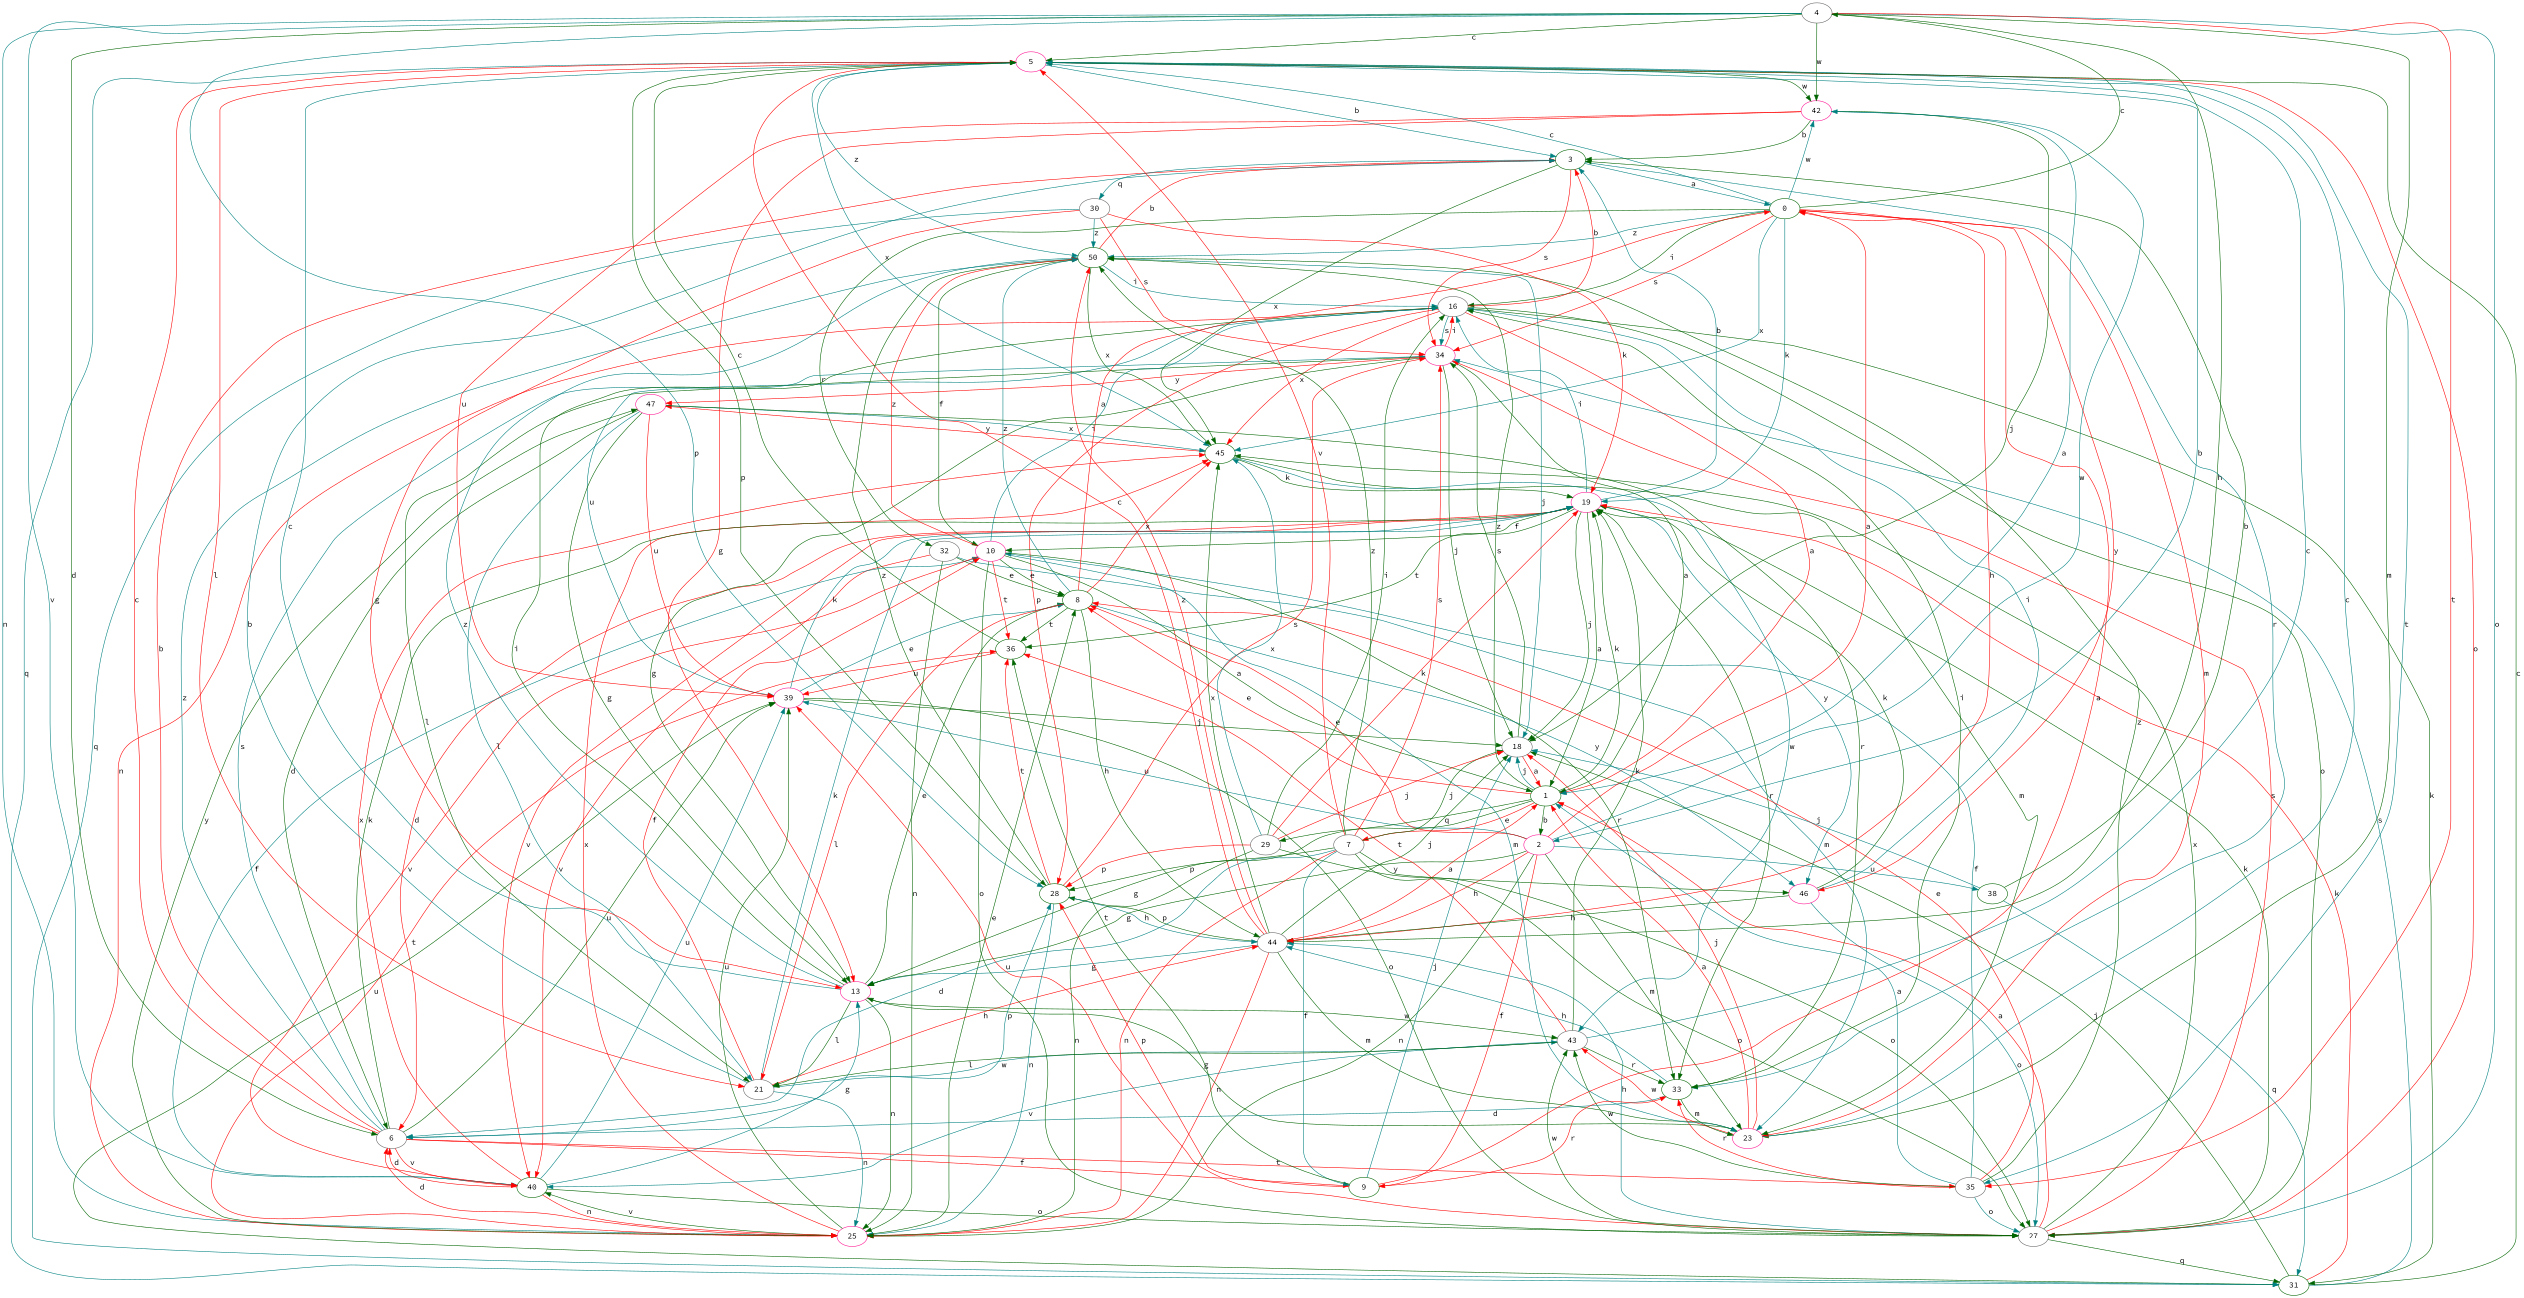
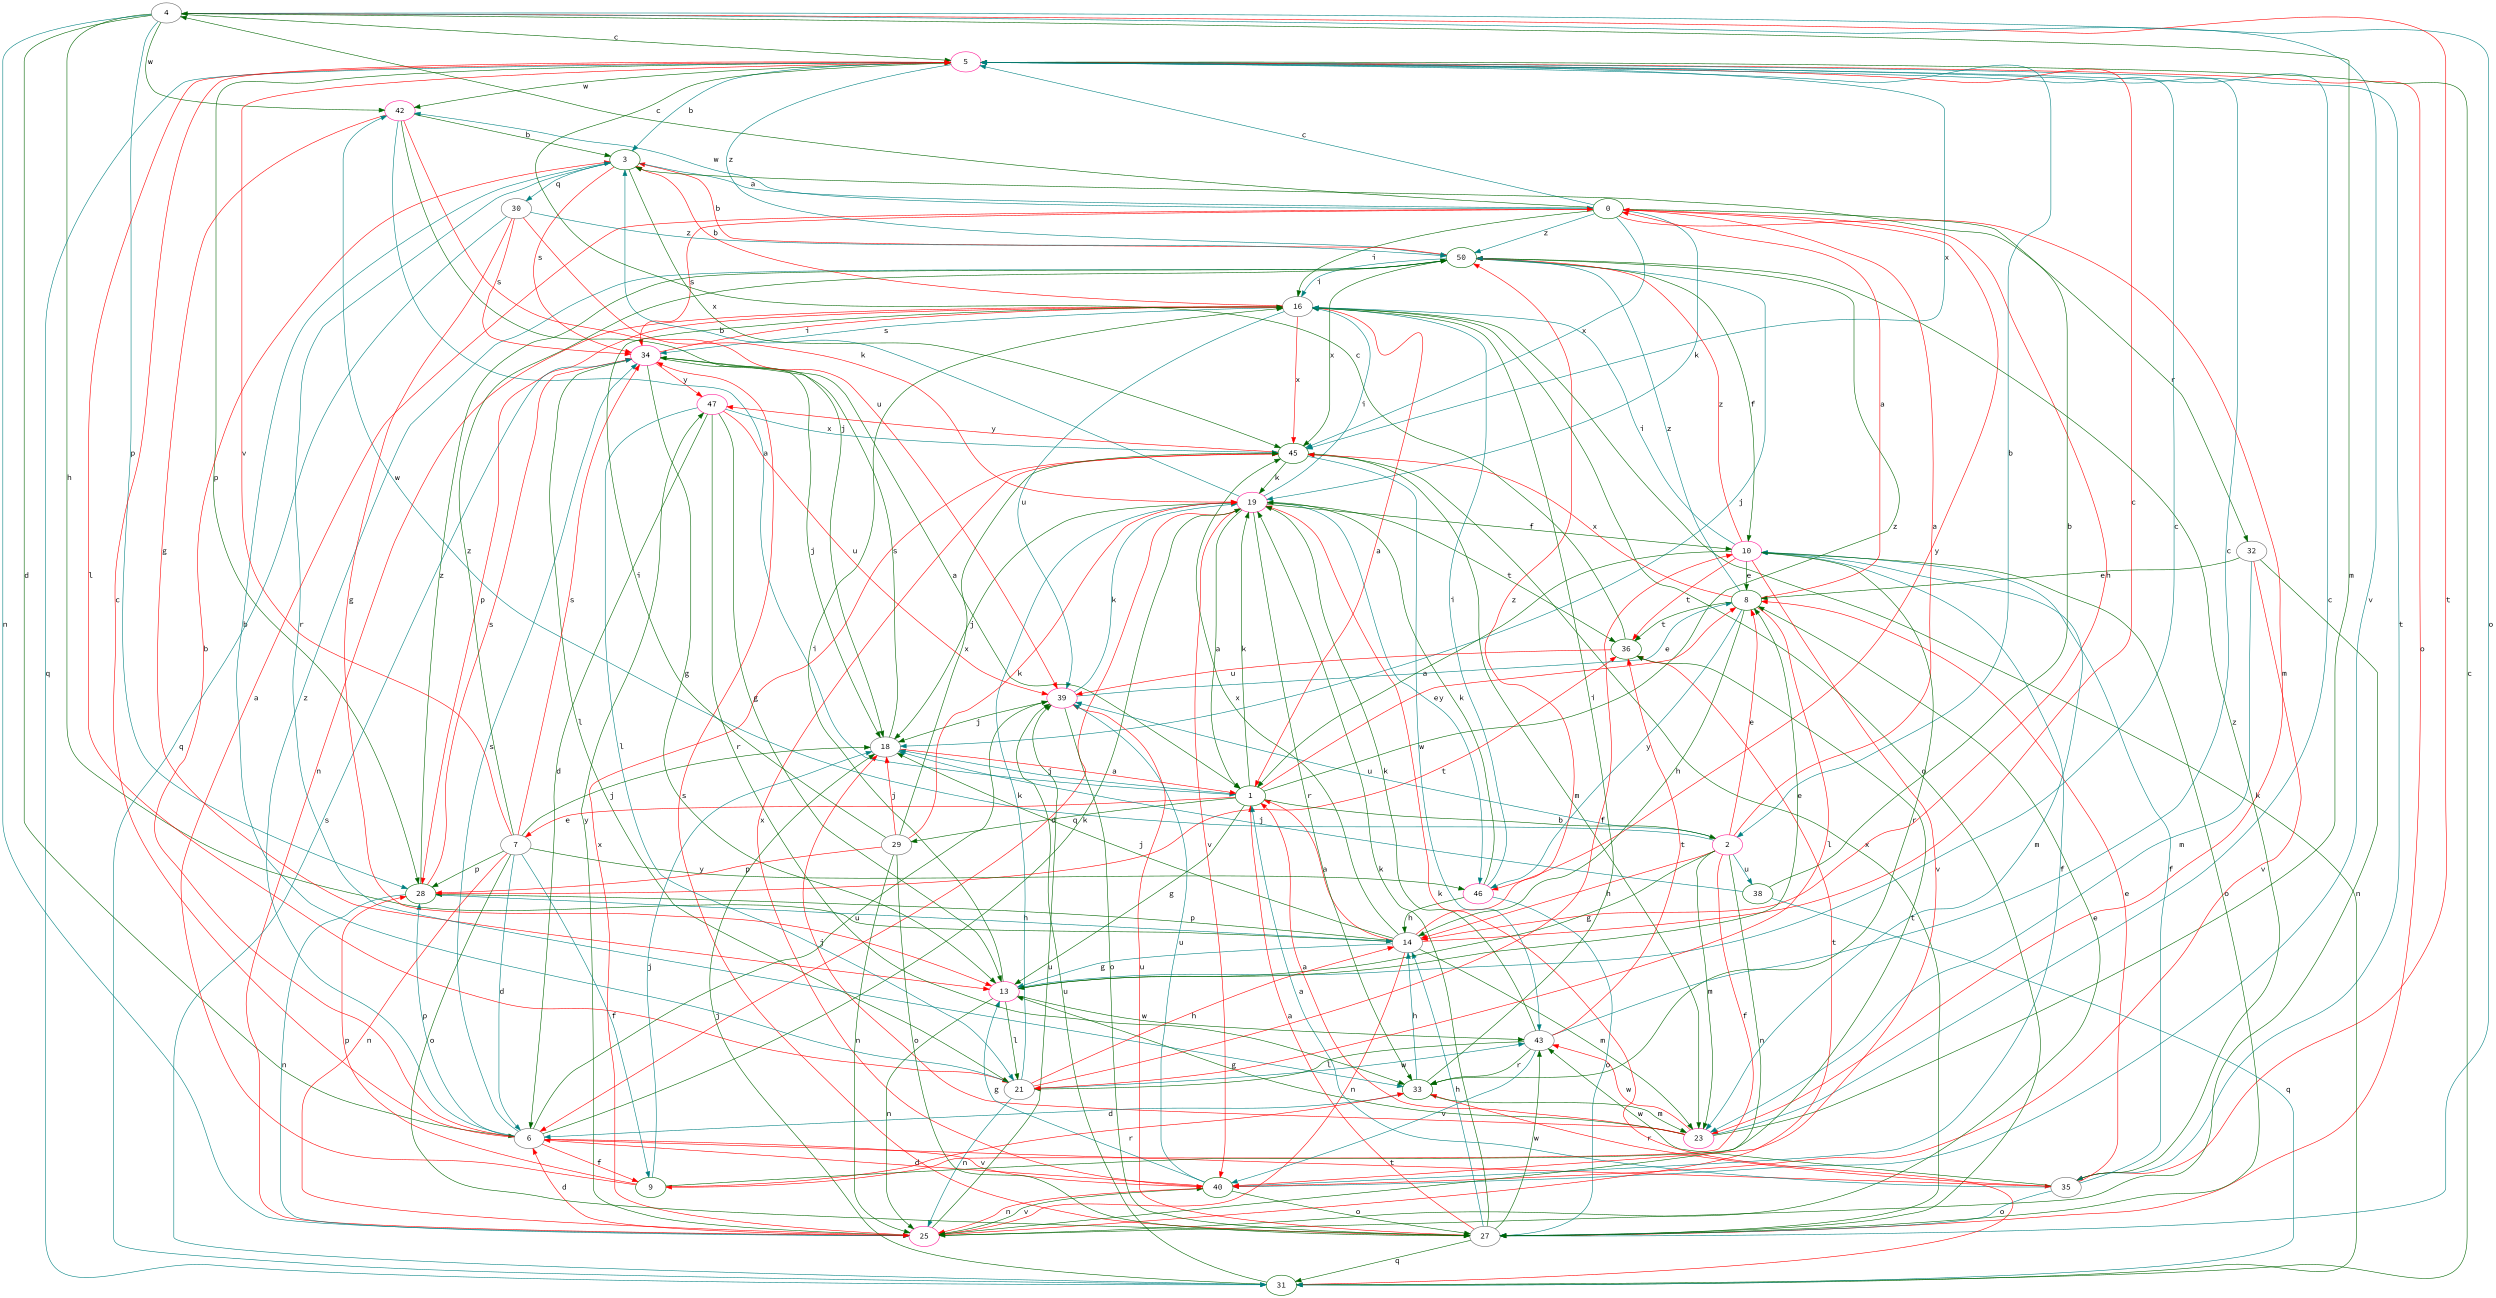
  strict digraph {
    fontname="Source Code Pro"
    node [color=gray40 fontname="Source Code Pro"]
    edge [color=darkgreen fontname="Source Code Pro"]
    4
    0 [color=darkgreen]
    5 [color=deeppink]
-   14 [label=44]
+   14
    16
    19 [color=deeppink]
    23 [color=deeppink]
    32
    34 [color=deeppink]
    42 [color=deeppink]
    45 [color=darkgreen]
    46 [color=deeppink]
    50 [color=darkgreen]
    25 [color=deeppink]
    6
    27
    28 [color=darkgreen]
    35
    40 [color=darkgreen]
    2 [color=deeppink]
    3 [color=darkgreen]
    21
    31 [color=darkgreen]
    1 [color=darkgreen]
    13 [color=deeppink]
    18
    39 [color=deeppink]
    33 [color=darkgreen]
    36 [color=darkgreen]
    10 [color=deeppink]
    43
    8 [color=darkgreen]
    47 [color=deeppink]
    7
    29
    9 [color=darkgreen]
    38 [color=darkgreen]
    30
    4 -> 5 [label=c]
    4 -> 14 [label=h]
-   4 -> 23 [label=m]
+   23 -> 4 [label=m]
    4 -> 42 [label=w]
    4 -> 25 [color=teal label=n]
    4 -> 6 [label=d]
    4 -> 27 [color=teal label=o]
    4 -> 28 [color=teal label=p]
    4 -> 35 [color=red label=t]
    4 -> 40 [color=teal label=v]
    0 -> 4 [label=c]
    0 -> 5 [color=teal label=c]
    0 -> 14 [color=red label=h]
    0 -> 16 [label=i]
    0 -> 19 [color=teal label=k]
    0 -> 23 [color=red label=m]
    0 -> 32 [label=r]
    0 -> 34 [color=red label=s]
    0 -> 42 [color=teal label=w]
    0 -> 45 [color=teal label=x]
    0 -> 46 [color=red label=y]
    0 -> 50 [color=teal label=z]
    5 -> 42 [label=w]
    5 -> 45 [color=teal label=x]
    5 -> 50 [color=teal label=z]
    5 -> 27 [color=red label=o]
    5 -> 28 [label=p]
    5 -> 35 [color=teal label=t]
    5 -> 2 [color=teal label=b]
    5 -> 3 [color=teal label=b]
    5 -> 21 [color=red label=l]
    5 -> 31 [color=teal label=q]
    14 -> 5 [color=red label=c]
    14 -> 23 [label=m]
    14 -> 45 [label=x]
    14 -> 50 [color=red label=z]
    14 -> 25 [color=red label=n]
    14 -> 28 [label=p]
    14 -> 1 [color=red label=a]
    14 -> 13 [color=teal label=g]
    14 -> 18 [label=j]
    16 -> 34 [color=teal label=s]
    16 -> 45 [color=red label=x]
    16 -> 25 [color=red label=n]
    16 -> 27 [label=o]
    16 -> 28 [color=red label=p]
    16 -> 3 [color=red label=b]
    16 -> 31 [label=k]
    16 -> 1 [color=red label=a]
    16 -> 39 [color=teal label=u]
    19 -> 16 [color=teal label=i]
    19 -> 46 [color=teal label=y]
    19 -> 6 [color=red label=d]
    19 -> 40 [color=red label=v]
    19 -> 3 [color=teal label=b]
    19 -> 1 [label=a]
    19 -> 18 [label=j]
    19 -> 33 [label=r]
    19 -> 36 [label=t]
    19 -> 10 [label=f]
    23 -> 5 [color=teal label=c]
    23 -> 1 [color=red label=a]
    23 -> 13 [label=g]
    23 -> 18 [color=red label=j]
    23 -> 43 [color=red label=w]
    32 -> 23 [color=teal label=m]
    32 -> 25 [label=n]
    32 -> 40 [color=red label=v]
    32 -> 8 [label=e]
    34 -> 16 [color=red label=i]
    34 -> 21 [label=l]
    34 -> 1 [label=a]
    34 -> 13 [label=g]
    34 -> 18 [label=j]
    34 -> 47 [color=red label=y]
    42 -> 3 [label=b]
    42 -> 1 [color=teal label=a]
    42 -> 13 [color=red label=g]
    42 -> 18 [label=j]
    42 -> 39 [color=red label=u]
    45 -> 19 [label=k]
    45 -> 23 [label=m]
    45 -> 43 [color=teal label=w]
    45 -> 47 [color=red label=y]
    46 -> 14 [label=h]
    46 -> 16 [color=teal label=i]
    46 -> 19 [label=k]
    46 -> 27 [color=teal label=o]
    50 -> 16 [color=teal label=i]
    50 -> 45 [label=x]
    50 -> 3 [color=red label=b]
    50 -> 18 [color=teal label=j]
    50 -> 10 [label=f]
    25 -> 45 [color=red label=x]
    25 -> 6 [color=red label=d]
    25 -> 40 [label=v]
    25 -> 39 [label=u]
    25 -> 36 [color=red label=t]
    25 -> 8 [label=e]
    25 -> 47 [label=y]
    6 -> 5 [color=red label=c]
    6 -> 19 [label=k]
    6 -> 34 [color=teal label=s]
    6 -> 50 [color=teal label=z]
    6 -> 28 [color=teal label=p]
    6 -> 35 [color=red label=t]
    6 -> 40 [color=red label=v]
    6 -> 3 [color=red label=b]
    6 -> 39 [label=u]
    6 -> 9 [color=red label=f]
    27 -> 14 [color=teal label=h]
    27 -> 19 [label=k]
    27 -> 34 [color=red label=s]
    27 -> 45 [label=x]
    27 -> 31 [label=q]
    27 -> 1 [color=red label=a]
    27 -> 39 [color=red label=u]
    27 -> 43 [label=w]
    28 -> 14 [color=teal label=h]
    28 -> 34 [color=red label=s]
    28 -> 50 [label=z]
    28 -> 25 [color=teal label=n]
    28 -> 36 [color=red label=t]
    35 -> 50 [label=z]
    35 -> 27 [color=teal label=o]
    35 -> 1 [color=teal label=a]
    35 -> 33 [color=red label=r]
    35 -> 10 [color=teal label=f]
    35 -> 43 [label=w]
    35 -> 8 [color=red label=e]
    40 -> 45 [color=red label=x]
    40 -> 25 [color=red label=n]
    40 -> 6 [color=red label=d]
    40 -> 27 [label=o]
    40 -> 13 [color=teal label=g]
    40 -> 39 [color=teal label=u]
    40 -> 10 [color=teal label=f]
    2 -> 0 [color=red label=a]
    2 -> 14 [color=red label=h]
    2 -> 23 [label=m]
    2 -> 42 [color=teal label=w]
    2 -> 25 [label=n]
    2 -> 13 [label=g]
    2 -> 39 [color=teal label=u]
    2 -> 8 [color=red label=e]
    2 -> 9 [color=red label=f]
    2 -> 38 [color=teal label=u]
    3 -> 0 [color=teal label=a]
    3 -> 34 [color=red label=s]
    3 -> 45 [label=x]
    3 -> 33 [color=teal label=r]
    3 -> 30 [color=teal label=q]
    21 -> 14 [color=red label=h]
    21 -> 19 [color=teal label=k]
    21 -> 25 [color=teal label=n]
    21 -> 3 [color=teal label=b]
    21 -> 10 [color=red label=f]
    21 -> 43 [color=teal label=w]
    31 -> 5 [label=c]
    31 -> 19 [color=red label=k]
    31 -> 34 [color=teal label=s]
    31 -> 18 [label=j]
    31 -> 39 [label=u]
    1 -> 19 [label=k]
    1 -> 50 [label=z]
    1 -> 2 [label=b]
    1 -> 13 [label=g]
    1 -> 18 [color=teal label=j]
    1 -> 8 [color=red label=e]
    1 -> 7 [color=red label=e]
    1 -> 29 [label=q]
    13 -> 5 [color=teal label=c]
    13 -> 16 [label=i]
-   13 -> 50 [color=teal label=z]
    13 -> 25 [label=n]
    13 -> 21 [label=l]
    13 -> 43 [label=w]
    13 -> 8 [label=e]
    18 -> 34 [label=s]
    18 -> 1 [color=red label=a]
    39 -> 19 [color=teal label=k]
    39 -> 27 [label=o]
    39 -> 18 [label=j]
    39 -> 8 [color=teal label=e]
    33 -> 14 [color=teal label=h]
    33 -> 16 [label=i]
    33 -> 23 [label=m]
    33 -> 6 [color=teal label=d]
    36 -> 5 [label=c]
    36 -> 39 [color=red label=u]
    10 -> 16 [color=teal label=i]
    10 -> 23 [color=teal label=m]
    10 -> 50 [color=red label=z]
    10 -> 27 [label=o]
    10 -> 40 [color=red label=v]
    10 -> 1 [label=a]
    10 -> 33 [label=r]
    10 -> 36 [color=red label=t]
    10 -> 8 [label=e]
    43 -> 5 [color=teal label=c]
    43 -> 19 [label=k]
    43 -> 40 [color=teal label=v]
    43 -> 21 [label=l]
    43 -> 33 [label=r]
    43 -> 36 [color=red label=t]
    8 -> 0 [color=red label=a]
    8 -> 14 [label=h]
    8 -> 45 [color=red label=x]
    8 -> 46 [color=teal label=y]
    8 -> 50 [color=teal label=z]
    8 -> 21 [color=red label=l]
    8 -> 36 [label=t]
    47 -> 45 [color=teal label=x]
    47 -> 6 [label=d]
    47 -> 21 [color=teal label=l]
    47 -> 13 [label=g]
    47 -> 39 [color=red label=u]
    47 -> 33 [label=r]
    7 -> 5 [color=red label=v]
    7 -> 34 [color=red label=s]
    7 -> 46 [label=y]
    7 -> 50 [label=z]
    7 -> 25 [color=red label=n]
    7 -> 6 [color=teal label=d]
    7 -> 27 [label=o]
    7 -> 28 [label=p]
    7 -> 18 [label=j]
    7 -> 9 [color=teal label=f]
    29 -> 16 [label=i]
    29 -> 19 [color=red label=k]
-   29 -> 45 [color=teal label=x]
+   29 -> 45 [label=x]
    29 -> 25 [label=n]
    29 -> 27 [label=o]
    29 -> 28 [color=red label=p]
    29 -> 18 [color=red label=j]
    9 -> 0 [color=red label=a]
    9 -> 28 [color=red label=p]
    9 -> 18 [color=teal label=j]
    9 -> 33 [color=red label=r]
    9 -> 36 [label=t]
    38 -> 3 [label=b]
    38 -> 31 [color=teal label=q]
    38 -> 18 [color=teal label=j]
    30 -> 19 [color=red label=k]
    30 -> 34 [color=red label=s]
    30 -> 50 [color=teal label=z]
    30 -> 31 [color=teal label=q]
    30 -> 13 [color=red label=g]
  }
